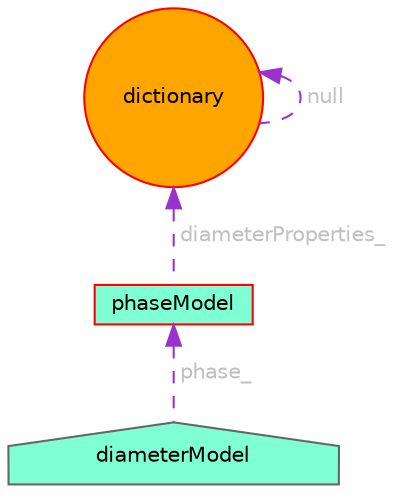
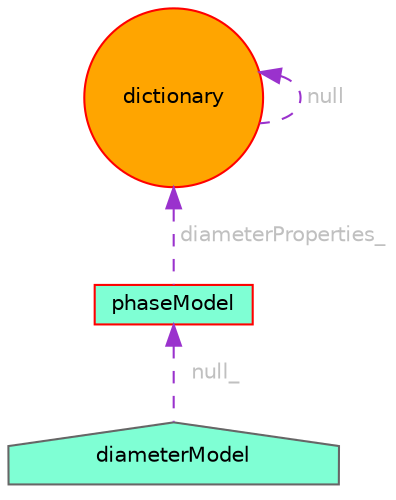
  digraph {
    node [color=red fillcolor=aquamarine fontname=Helvetica fontsize=10 style=filled]
    edge [color=darkorchid3 dir=back fontcolor=grey fontname=Helvetica fontsize=10 labelfontname=Helvetica labelfontsize=10 style=dashed]
    n1 [color=gray40 fontcolor=black height=0.2 label=diameterModel shape=house width=0.4]
    n2 [fillcolor=orange height=0.2 label=dictionary shape=circle width=0.4]
    n3 [height=0.2 label=phaseModel shape=box width=0.4]
    n2 -> n2 [label=" null"]
    n2 -> n3 [label=" diameterProperties_"]
-   n3 -> n1 [label=" phase_"]
+   n3 -> n1 [label=" null_"]
  }
